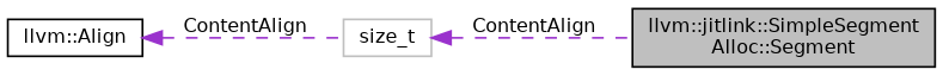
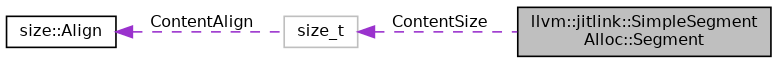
  digraph {
    rankdir=LR
    node [color=black fontname=Helvetica fontsize=10 shape=record]
    edge [color=darkorchid3 dir=back fontname=Helvetica fontsize=10 labelfontname=Helvetica labelfontsize=10 style=dashed]
    n1 [fillcolor=grey75 fontcolor=black height=0.2 label="llvm::jitlink::SimpleSegment\lAlloc::Segment" style=filled width=0.4]
-   n2 [height=0.2 label="llvm::Align" width=0.4]
+   n2 [height=0.2 label="size::Align" width=0.4]
    n3 [color=grey75 height=0.2 label=size_t width=0.4]
    n2 -> n3 [label=" ContentAlign"]
-   n3 -> n1 [label=" ContentAlign"]
+   n3 -> n1 [label=" ContentSize"]
  }
